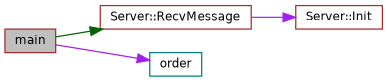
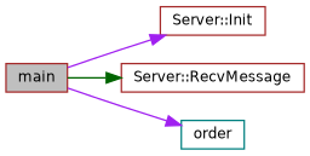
  digraph {
    rankdir=LR
    node [color=brown fillcolor=white fontname=Helvetica fontsize=10 shape=record style=filled]
    edge [color=purple fontname=Helvetica fontsize=10 labelfontname=Helvetica labelfontsize=10 style=solid]
    n1 [fillcolor=grey75 fontcolor=black height=0.2 label=main width=0.4]
    n2 [height=0.2 label="Server::Init" width=0.4]
    n3 [height=0.2 label="Server::RecvMessage" width=0.4]
    n4 [color=teal height=0.2 label=order width=0.4]
-   n3 -> n2
+   n1 -> n2
    n1 -> n3 [color=darkgreen]
    n1 -> n4
  }
